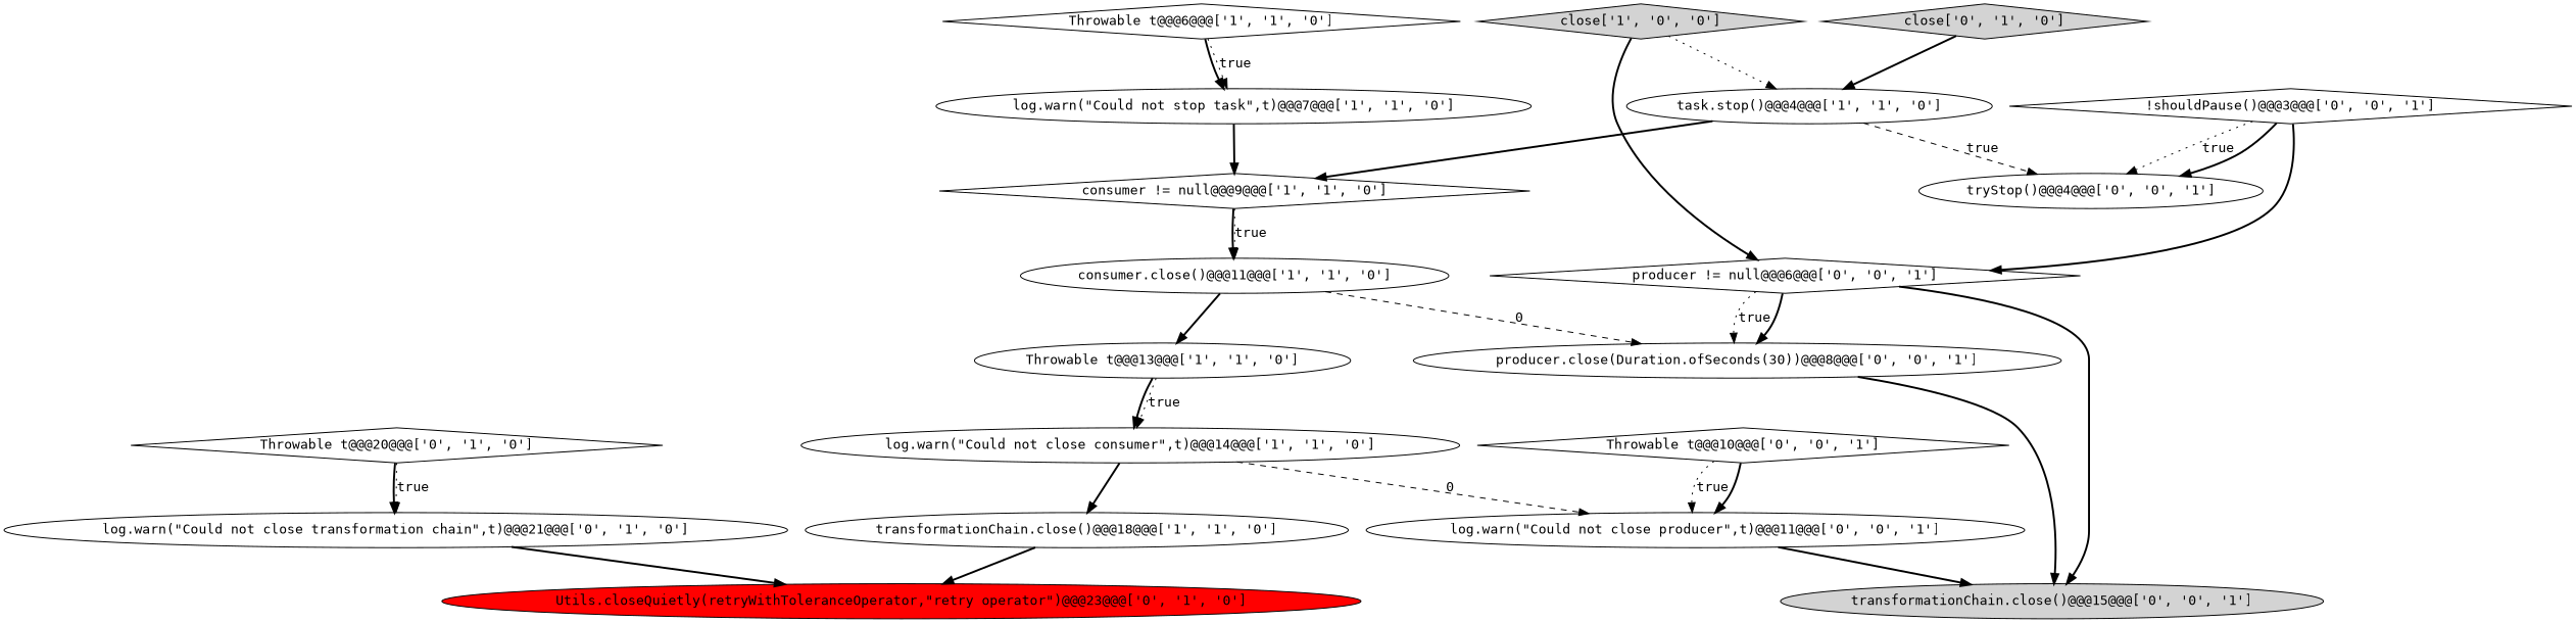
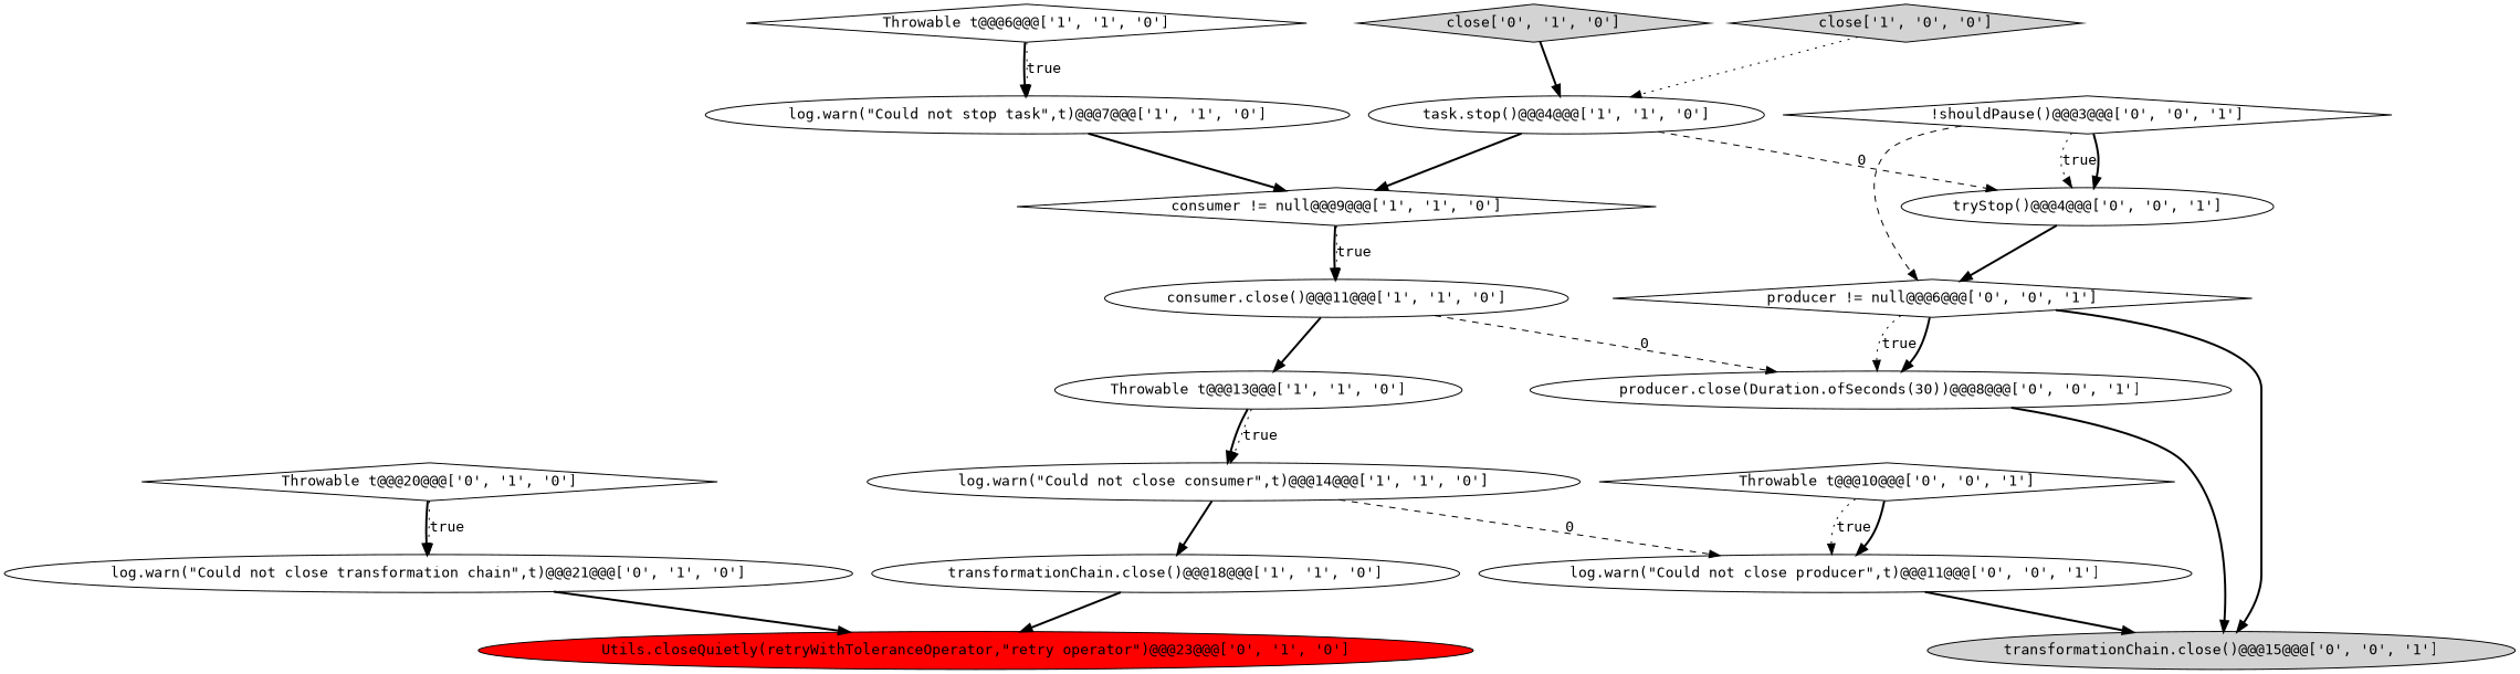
  digraph {
    fontname="DejaVu Sans Mono"
    node [fillcolor=white fontname="DejaVu Sans Mono" shape=ellipse style=filled]
    edge [fontname="DejaVu Sans Mono" style=bold]
    n1 [label="Throwable t@@@20@@@['0', '1', '0']" shape=diamond]
    n2 [label="log.warn(\"Could not close transformation chain\",t)@@@21@@@['0', '1', '0']"]
    n3 [fillcolor=red label="Utils.closeQuietly(retryWithToleranceOperator,\"retry operator\")@@@23@@@['0', '1', '0']"]
    n4 [fillcolor=lightgray label="transformationChain.close()@@@15@@@['0', '0', '1']"]
    n5 [label="Throwable t@@@6@@@['1', '1', '0']" shape=diamond]
    n6 [label="log.warn(\"Could not stop task\",t)@@@7@@@['1', '1', '0']"]
    n7 [label="consumer != null@@@9@@@['1', '1', '0']" shape=diamond]
    n8 [label="producer != null@@@6@@@['0', '0', '1']" shape=diamond]
    n9 [label="producer.close(Duration.ofSeconds(30))@@@8@@@['0', '0', '1']"]
    n10 [label="!shouldPause()@@@3@@@['0', '0', '1']" shape=diamond]
    n11 [label="tryStop()@@@4@@@['0', '0', '1']"]
    n12 [label="task.stop()@@@4@@@['1', '1', '0']"]
    n13 [label="consumer.close()@@@11@@@['1', '1', '0']"]
    n14 [fillcolor=lightgray label="close['0', '1', '0']" shape=diamond]
    n15 [label="Throwable t@@@13@@@['1', '1', '0']"]
    n16 [label="log.warn(\"Could not close consumer\",t)@@@14@@@['1', '1', '0']"]
    n17 [label="transformationChain.close()@@@18@@@['1', '1', '0']"]
    n18 [label="log.warn(\"Could not close producer\",t)@@@11@@@['0', '0', '1']"]
    n19 [label="Throwable t@@@10@@@['0', '0', '1']" shape=diamond]
    n20 [fillcolor=lightgray label="close['1', '0', '0']" shape=diamond]
    n1 -> n2
    n1 -> n2 [label=true style=dotted]
    n2 -> n3
    n5 -> n6
    n5 -> n6 [label=true style=dotted]
    n6 -> n7
    n7 -> n13
    n7 -> n13 [label=true style=dotted]
    n8 -> n4
    n8 -> n9 [label=true style=dotted]
    n8 -> n9
    n9 -> n4
-   n10 -> n8
+   n10 -> n8 [style=dashed]
    n10 -> n11 [label=true style=dotted]
    n10 -> n11
-   n20 -> n8
+   n11 -> n8
    n12 -> n7
-   n12 -> n11 [label=true style=dashed]
+   n12 -> n11 [label=0 style=dashed]
    n13 -> n9 [label=0 style=dashed]
    n13 -> n15
    n14 -> n12
    n15 -> n16
    n15 -> n16 [label=true style=dotted]
    n16 -> n17
    n16 -> n18 [label=0 style=dashed]
    n17 -> n3
    n18 -> n4
    n19 -> n18 [label=true style=dotted]
    n19 -> n18
    n20 -> n12 [style=dotted]
  }
